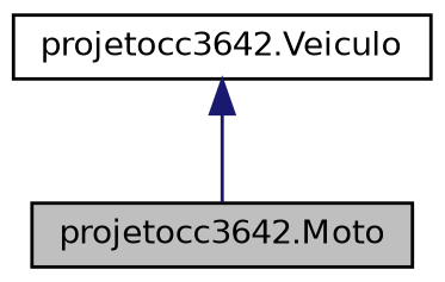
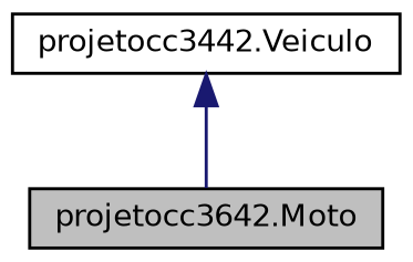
  digraph {
    node [color=black fontname=Helvetica fontsize=10 shape=record style=filled]
    n1 [fillcolor=grey75 fontcolor=black height=0.2 label="projetocc3642.Moto" width=0.4]
-   n2 [fillcolor=white height=0.2 label="projetocc3642.Veiculo" width=0.4]
+   n2 [fillcolor=white height=0.2 label="projetocc3442.Veiculo" width=0.4]
    n2 -> n1 [color=midnightblue dir=back fontname=Helvetica fontsize=10 labelfontname=Helvetica labelfontsize=10 style=solid]
  }
